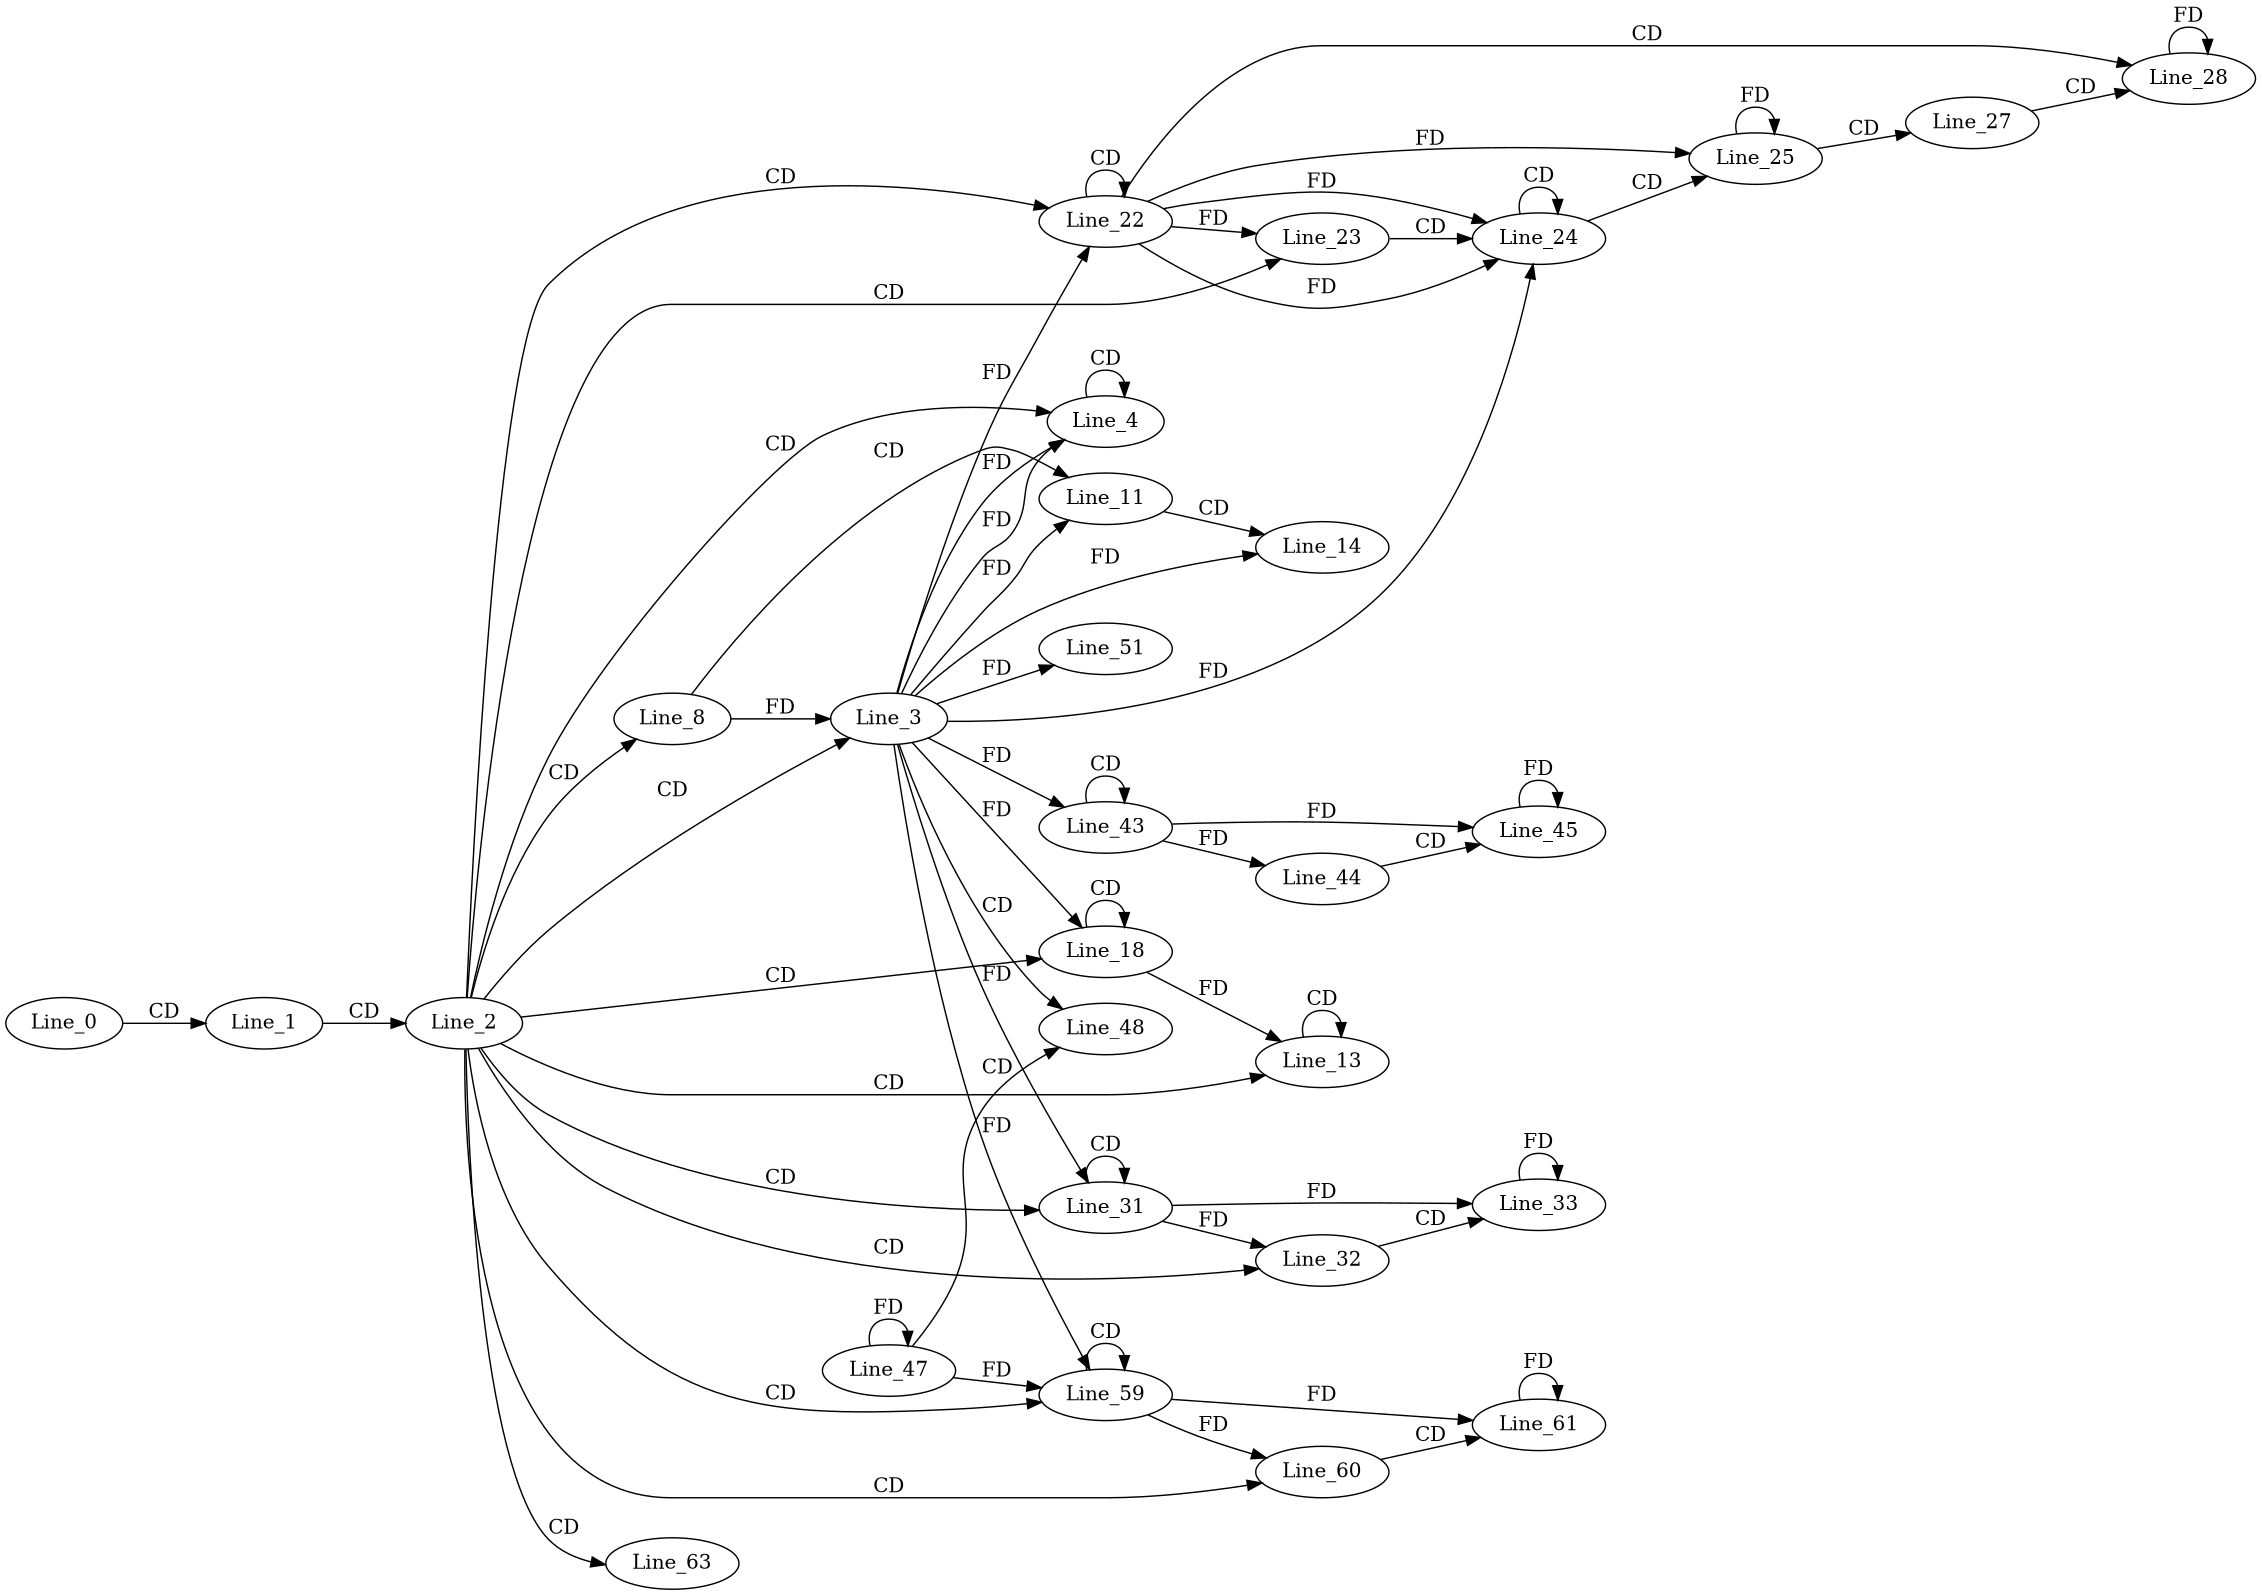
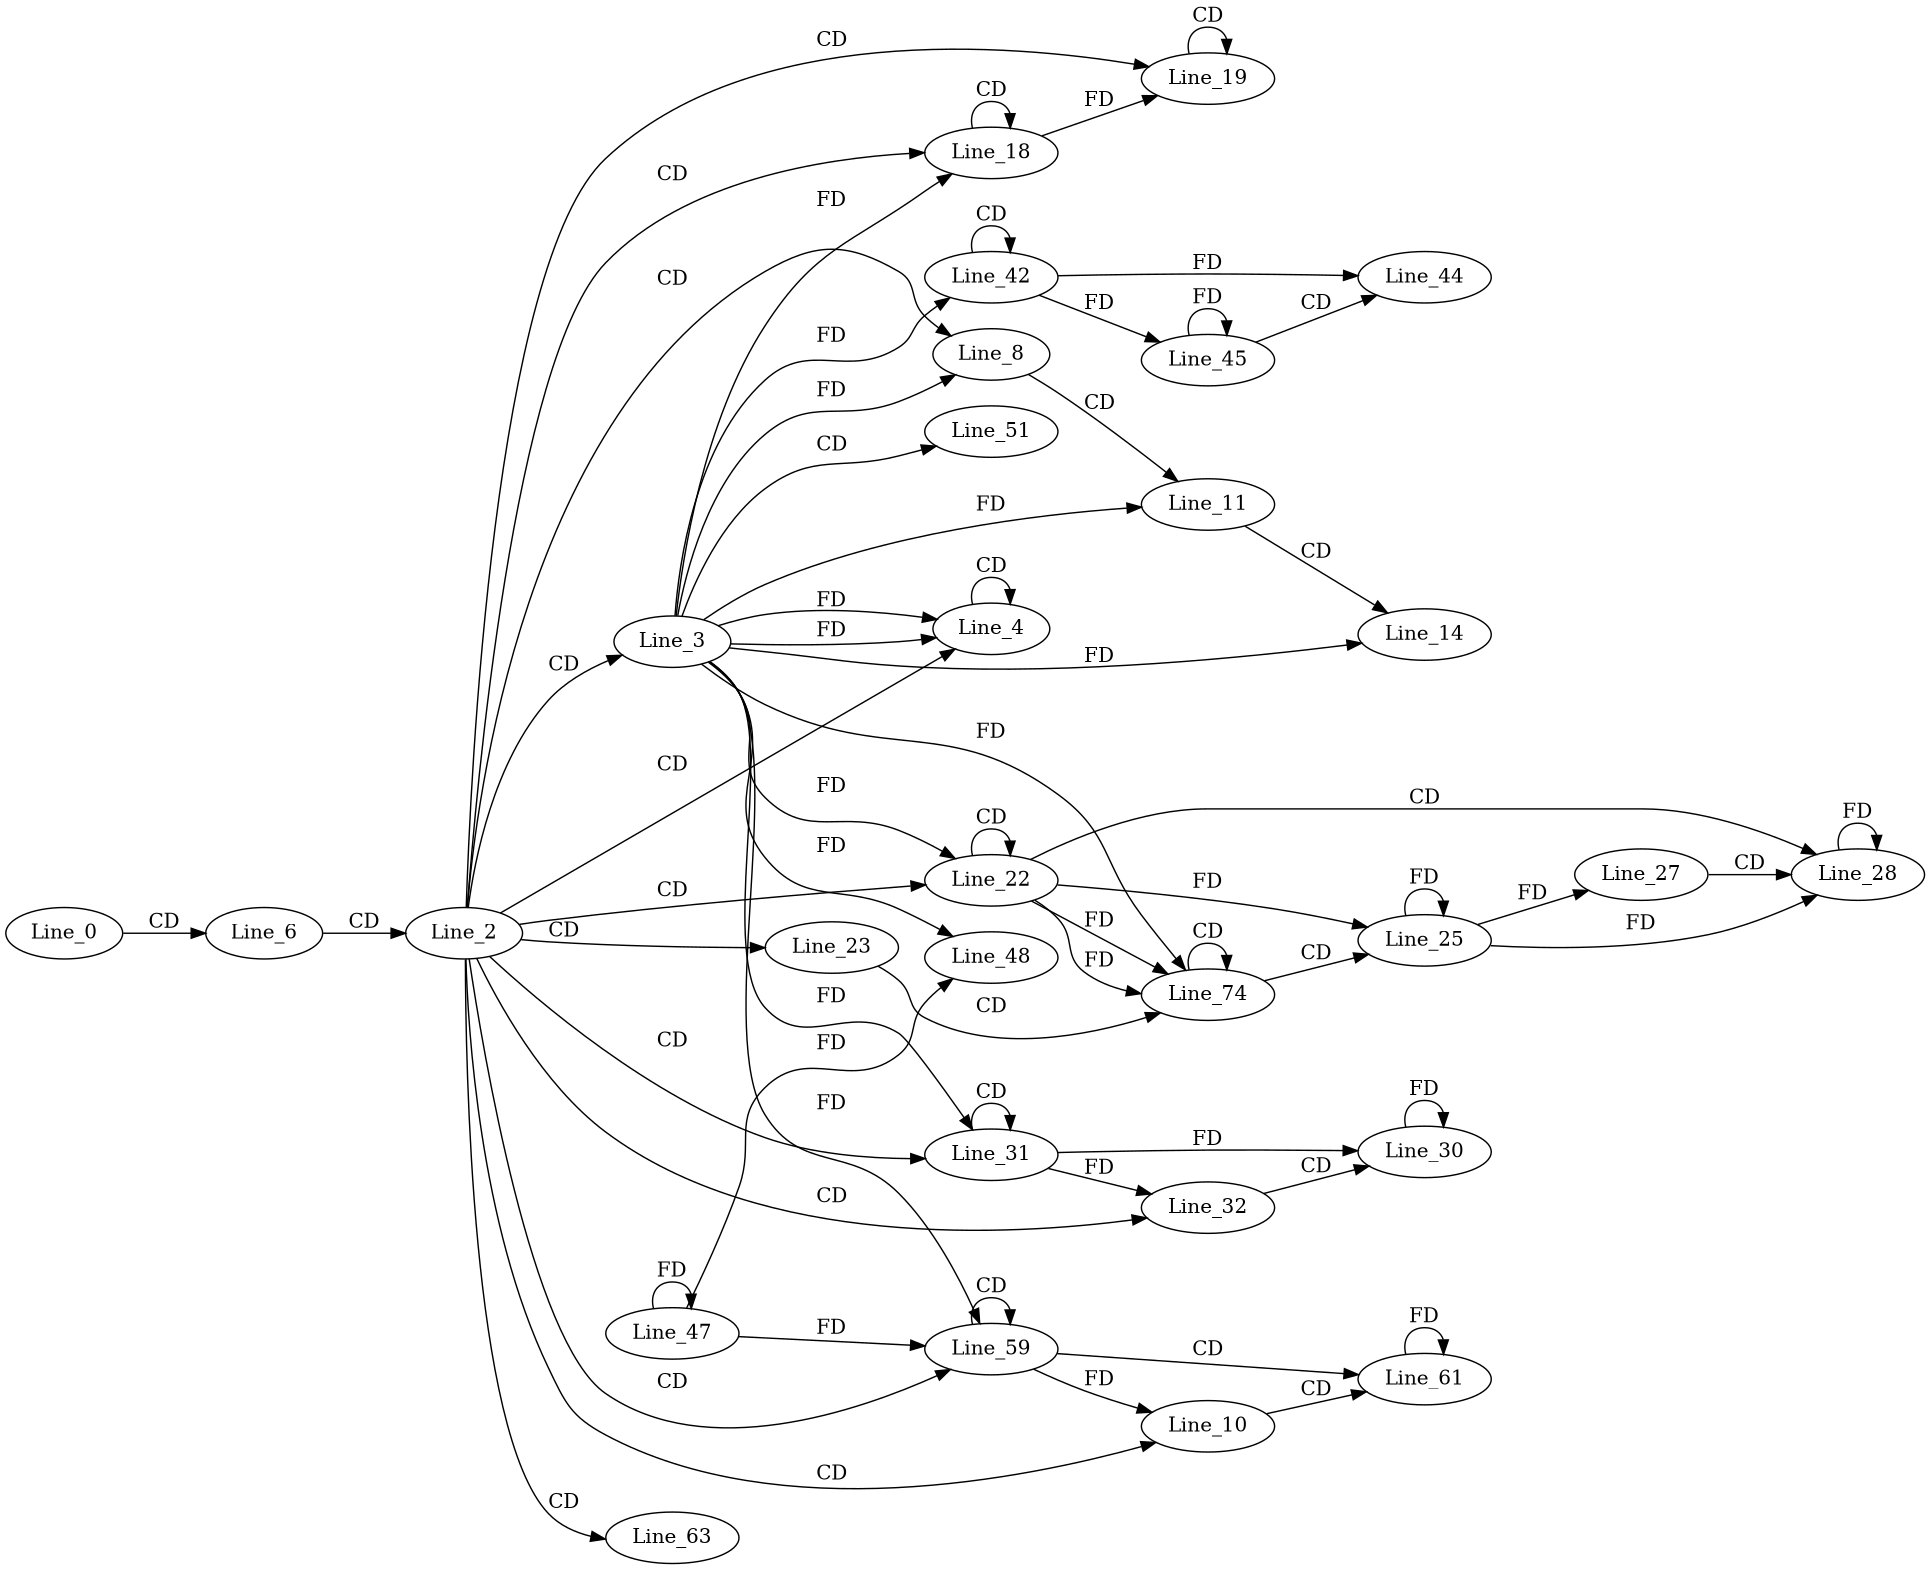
  digraph {
    rankdir=LR
    Line_0
-   Line_1
+   Line_1 [label=Line_6]
    Line_2
    Line_3
    Line_4
    Line_8
    Line_18
-   Line_19 [label=Line_13]
+   Line_19
    Line_22
    Line_23
    Line_31
    Line_32
    Line_59
-   Line_60
+   Line_60 [label=Line_10]
    Line_63
    Line_11
    Line_14
    n18 [label=Line_51]
-   Line_43
+   Line_43 [label=Line_42]
    Line_48
-   Line_24
+   Line_24 [label=Line_74]
    Line_25
    Line_28
-   Line_33
+   Line_33 [label=Line_30]
    Line_61
    Line_44
    Line_45
    Line_47
    Line_27
    Line_0 -> Line_1 [label=CD]
    Line_1 -> Line_2 [label=CD]
    Line_2 -> Line_3 [label=CD]
    Line_2 -> Line_4 [label=CD]
    Line_2 -> Line_8 [label=CD]
    Line_2 -> Line_18 [label=CD]
    Line_2 -> Line_19 [label=CD]
    Line_2 -> Line_22 [label=CD]
    Line_2 -> Line_23 [label=CD]
    Line_2 -> Line_31 [label=CD]
    Line_2 -> Line_32 [label=CD]
    Line_2 -> Line_59 [label=CD]
    Line_2 -> Line_60 [label=CD]
    Line_2 -> Line_63 [label=CD]
    Line_3 -> Line_4 [label=FD]
    Line_3 -> Line_4 [label=FD]
-   Line_8 -> Line_3 [label=FD]
+   Line_3 -> Line_8 [label=FD]
    Line_3 -> Line_18 [label=FD]
    Line_3 -> Line_22 [label=FD]
    Line_3 -> Line_31 [label=FD]
    Line_3 -> Line_59 [label=FD]
    Line_3 -> Line_11 [label=FD]
    Line_3 -> Line_14 [label=FD]
-   Line_3 -> n18 [label=FD]
+   Line_3 -> n18 [label=CD]
    Line_3 -> Line_43 [label=FD]
-   Line_3 -> Line_48 [label=CD]
+   Line_3 -> Line_48 [label=FD]
    Line_3 -> Line_24 [label=FD]
    Line_4 -> Line_4 [label=CD]
    Line_8 -> Line_11 [label=CD]
    Line_18 -> Line_18 [label=CD]
    Line_18 -> Line_19 [label=FD]
    Line_19 -> Line_19 [label=CD]
    Line_22 -> Line_22 [label=CD]
-   Line_22 -> Line_23 [label=FD]
    Line_22 -> Line_24 [label=FD]
    Line_22 -> Line_24 [label=FD]
    Line_22 -> Line_25 [label=FD]
    Line_22 -> Line_28 [label=CD]
    Line_23 -> Line_24 [label=CD]
    Line_31 -> Line_31 [label=CD]
    Line_31 -> Line_32 [label=FD]
    Line_31 -> Line_33 [label=FD]
    Line_32 -> Line_33 [label=CD]
    Line_59 -> Line_59 [label=CD]
    Line_59 -> Line_60 [label=FD]
-   Line_59 -> Line_61 [label=FD]
+   Line_59 -> Line_61 [label=CD]
    Line_60 -> Line_61 [label=CD]
    Line_11 -> Line_14 [label=CD]
    Line_43 -> Line_43 [label=CD]
    Line_43 -> Line_44 [label=FD]
    Line_43 -> Line_45 [label=FD]
    Line_24 -> Line_24 [label=CD]
    Line_24 -> Line_25 [label=CD]
    Line_25 -> Line_25 [label=FD]
-   Line_25 -> Line_27 [label=CD]
+   Line_25 -> Line_28 [label=FD]
+   Line_25 -> Line_27 [label=FD]
    Line_28 -> Line_28 [label=FD]
    Line_33 -> Line_33 [label=FD]
    Line_61 -> Line_61 [label=FD]
-   Line_44 -> Line_45 [label=CD]
+   Line_45 -> Line_44 [label=CD]
    Line_45 -> Line_45 [label=FD]
    Line_47 -> Line_59 [label=FD]
-   Line_47 -> Line_48 [label=CD]
+   Line_47 -> Line_48 [label=FD]
    Line_47 -> Line_47 [label=FD]
    Line_27 -> Line_28 [label=CD]
  }
